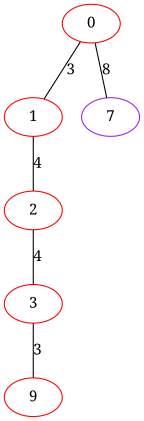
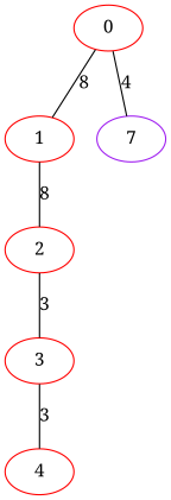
  graph {
    fontname="Noto Serif"
    node [color=red fontname="Noto Serif" weight=1]
    edge [fontname="Noto Serif"]
    0
    1
    n3 [color=purple label=7 weight=4]
    2
    3
-   4 [label=9]
-   0 -- 1 [label=3]
-   0 -- n3 [label=8]
-   1 -- 2 [label=4]
-   2 -- 3 [label=4]
+   4
+   0 -- 1 [label=8]
+   0 -- n3 [label=4]
+   1 -- 2 [label=8]
+   2 -- 3 [label=3]
    3 -- 4 [label=3]
  }
